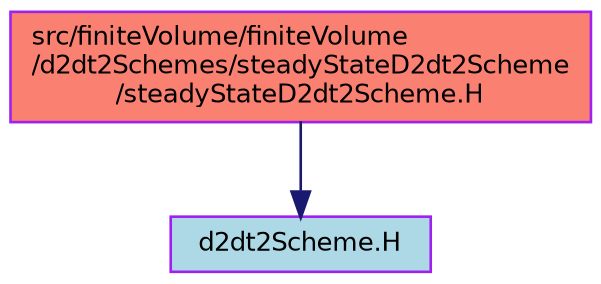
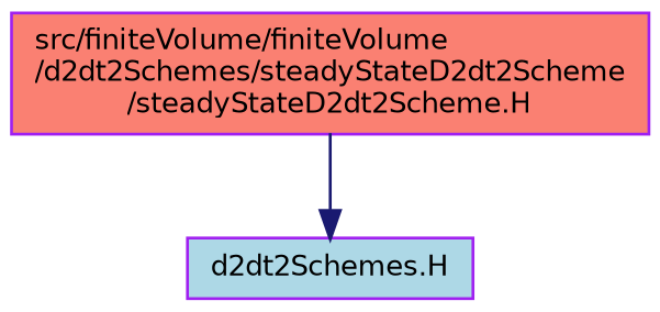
  digraph {
    node [color=purple fontname=Helvetica fontsize=10 shape=record style=filled]
    n1 [fillcolor=salmon fontcolor=black height=0.2 label="src/finiteVolume/finiteVolume\l/d2dt2Schemes/steadyStateD2dt2Scheme\l/steadyStateD2dt2Scheme.H" width=0.4]
-   n2 [height=0.2 label="d2dt2Scheme.H" width=0.4 fillcolor=lightblue]
+   n2 [height=0.2 label="d2dt2Schemes.H" width=0.4 fillcolor=lightblue]
    n1 -> n2 [color=midnightblue fontname=Helvetica fontsize=10 labelfontname=Helvetica labelfontsize=10 style=solid]
  }
